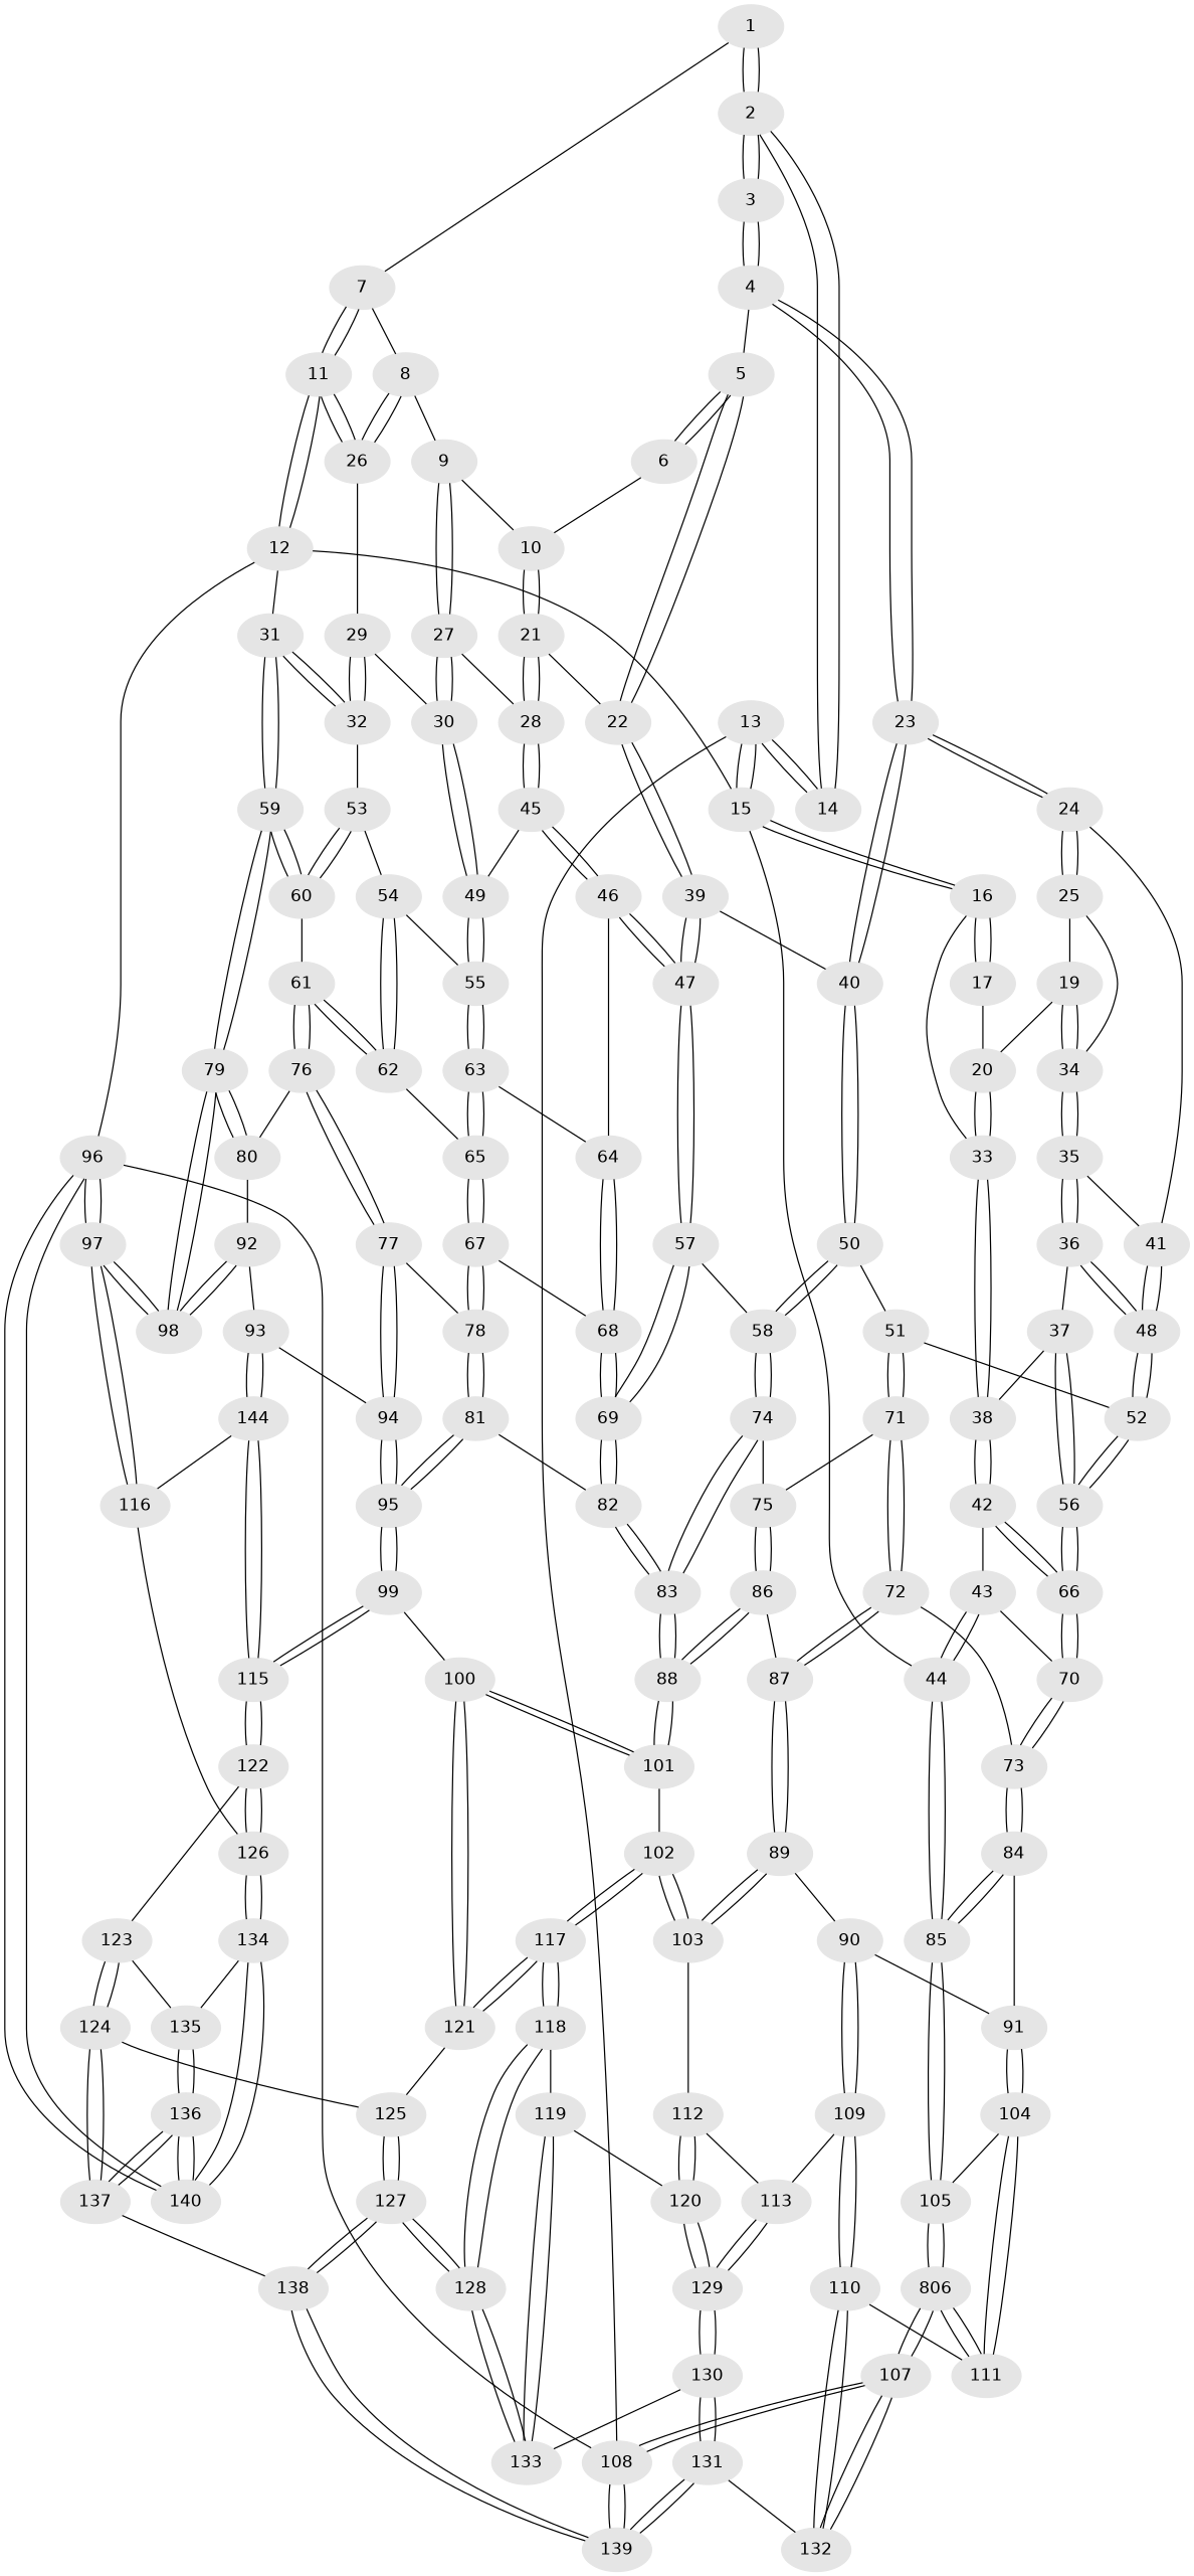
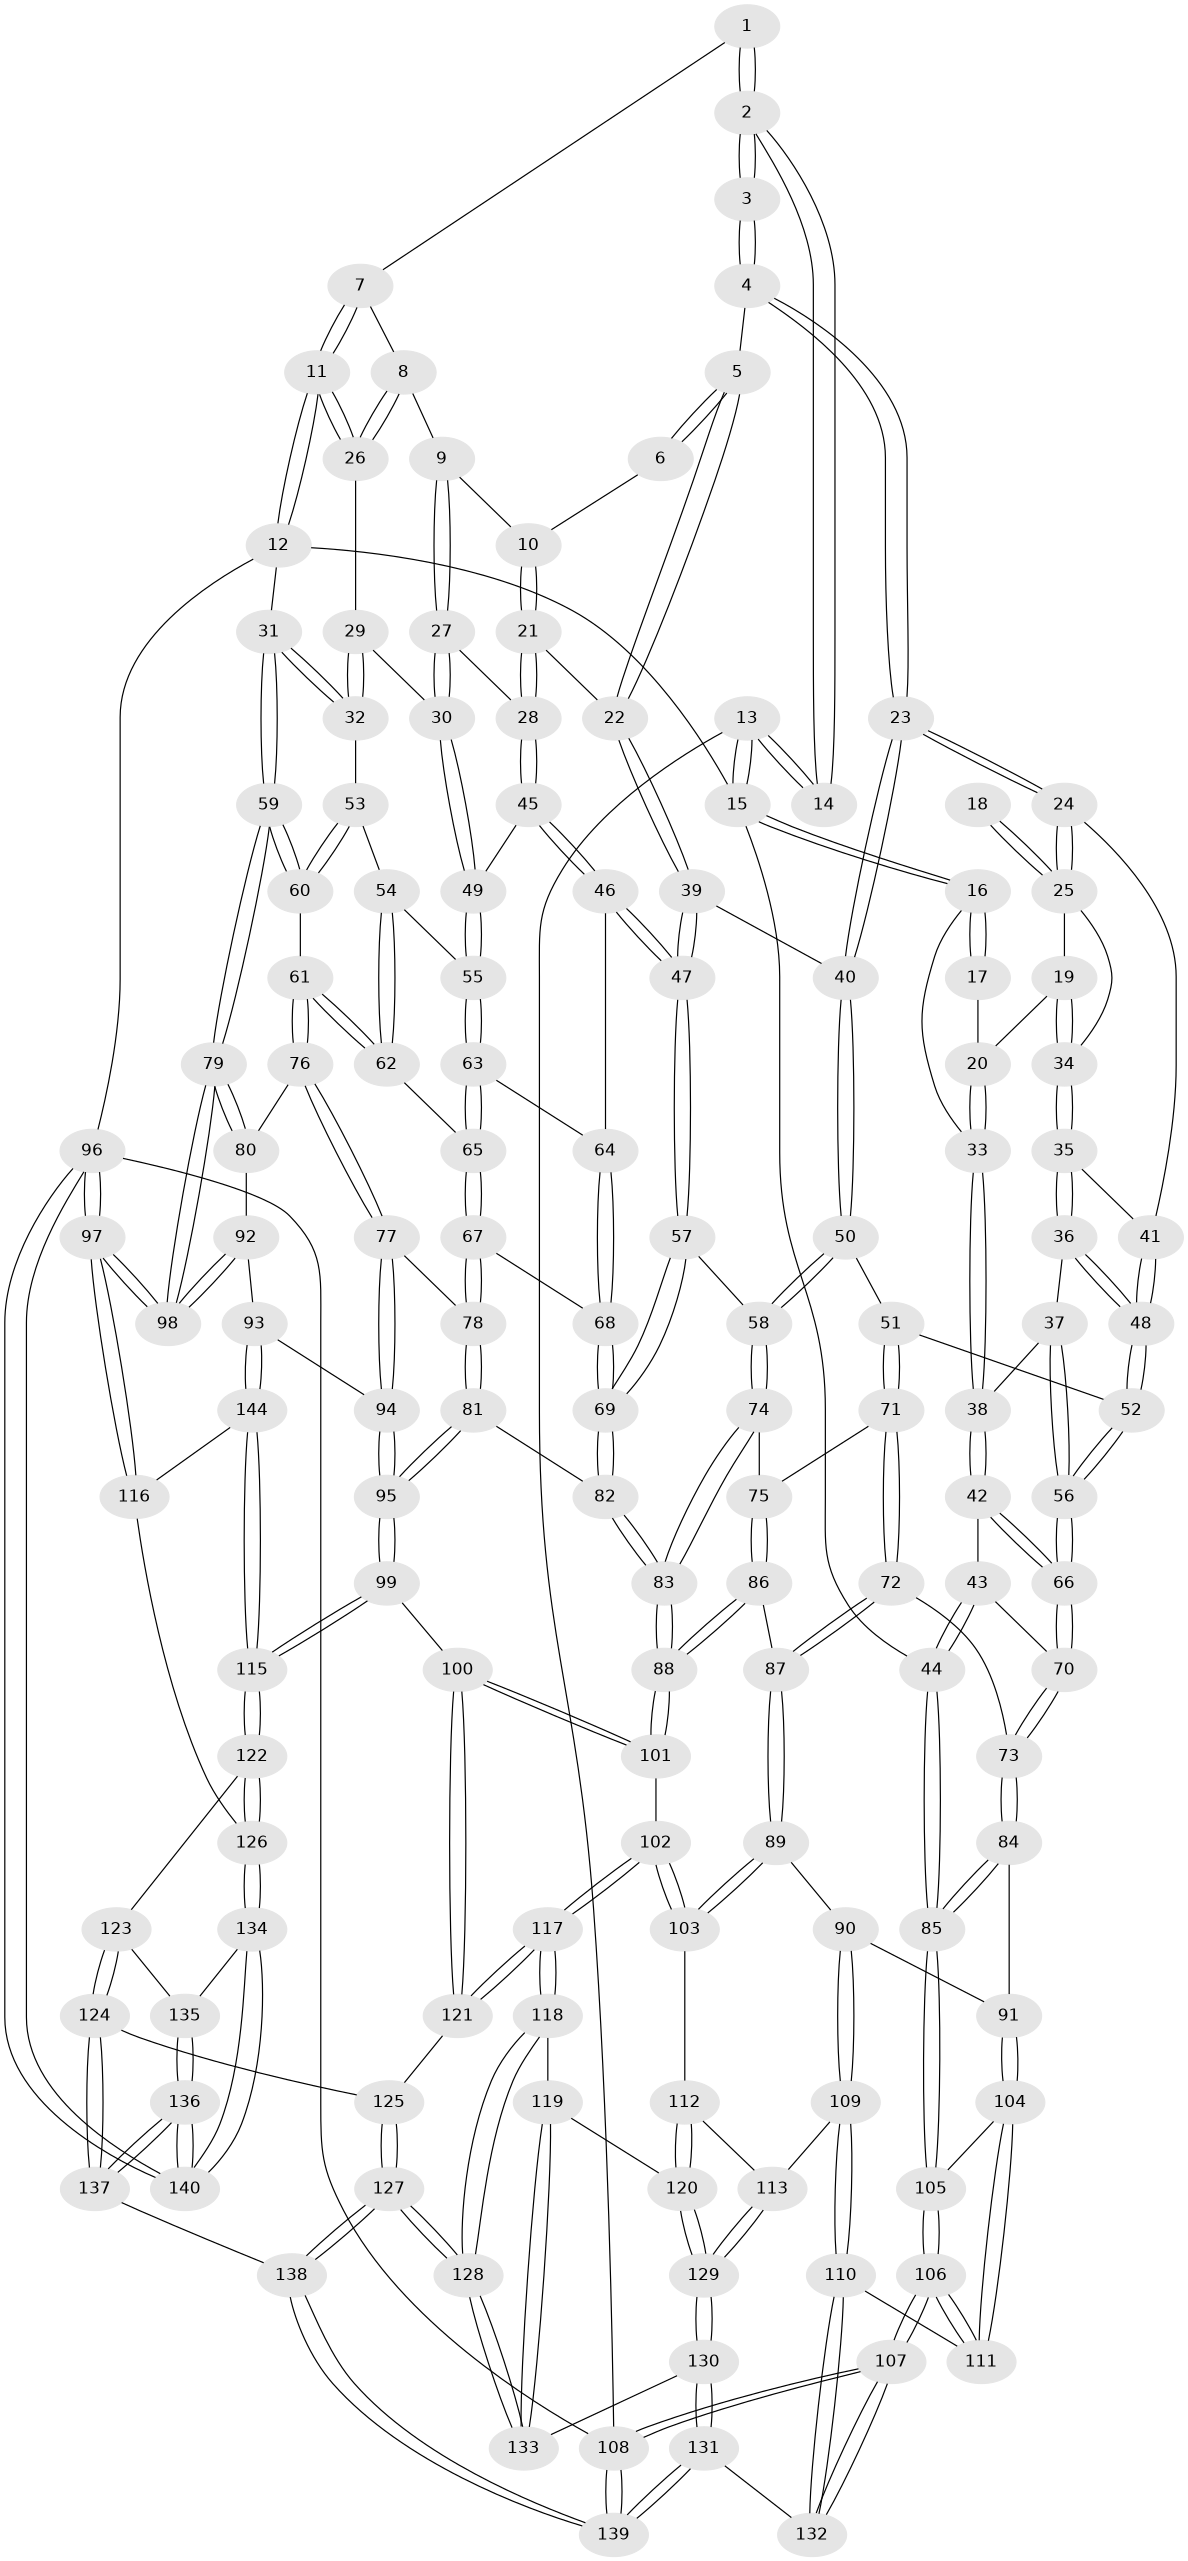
  graph {
    fontname="DejaVu Sans"
    node [color=gray90 fontname="DejaVu Sans" style=filled]
    edge [fontname="DejaVu Sans"]
    1
    2
    7
    3
    14
    8
    11
    4
    5
    23
+   18
    25
    6
    22
    24
    40
    10
    39
    21
    9
    26
    12
    27
    29
    28
    30
    31
    96
    15
    13
    108
    32
    59
    97
    140
    16
    44
    139
    17
    33
    85
    20
    38
    19
    34
    35
    45
    47
    41
    50
    48
    49
    46
    53
    55
    60
    79
    54
    42
    36
    37
    56
    52
    66
    43
    57
    51
    58
    70
    73
    105
    64
    68
    69
    63
    71
    74
    72
    75
    62
    61
    65
    82
    83
    80
    98
    76
    77
    67
    78
    81
    84
    87
    86
    89
    91
    88
    94
    92
    95
    93
    99
    101
    104
-   106 [label=806]
+   106
    90
    103
    102
    109
    112
    110
    113
    111
    n114 [label=144]
    116
    115
    100
    126
    121
    122
    125
    117
    118
    120
    107
    132
    129
    130
    123
    134
    119
    128
    133
    127
    124
    135
    137
    136
    138
    131
    1 -- 2
    1 -- 2
    1 -- 7
    2 -- 3
    2 -- 3
    2 -- 14
    2 -- 14
    7 -- 8
    7 -- 11
    7 -- 11
    3 -- 4
    3 -- 4
    8 -- 9
    8 -- 26
    8 -- 26
    11 -- 26
    11 -- 26
    11 -- 12
    11 -- 12
    4 -- 5
    4 -- 23
    4 -- 23
    5 -- 6
    5 -- 6
    5 -- 22
    5 -- 22
    23 -- 24
    23 -- 24
    23 -- 40
    23 -- 40
+   18 -- 25
+   18 -- 25
    25 -- 19
    25 -- 34
    6 -- 10
    22 -- 39
    22 -- 39
    24 -- 25
    24 -- 25
    24 -- 41
    40 -- 50
    40 -- 50
    10 -- 21
    10 -- 21
    39 -- 40
    39 -- 47
    39 -- 47
    21 -- 22
    21 -- 28
    21 -- 28
    9 -- 10
    9 -- 27
    9 -- 27
    26 -- 29
    12 -- 31
    12 -- 96
    12 -- 15
    27 -- 28
    27 -- 30
    27 -- 30
    29 -- 30
    29 -- 32
    29 -- 32
    28 -- 45
    28 -- 45
    30 -- 49
    30 -- 49
    31 -- 32
    31 -- 32
    31 -- 59
    31 -- 59
    96 -- 108
    96 -- 97
    96 -- 97
    96 -- 140
    96 -- 140
    15 -- 16
    15 -- 16
    15 -- 44
    13 -- 14
    13 -- 14
    13 -- 15
    13 -- 15
    13 -- 108
    108 -- 139
    108 -- 139
    32 -- 53
    59 -- 60
    59 -- 60
    59 -- 79
    59 -- 79
    97 -- 98
    97 -- 98
    97 -- 116
    97 -- 116
    16 -- 17
    16 -- 17
    16 -- 33
    44 -- 85
    44 -- 85
    17 -- 20
    33 -- 38
    33 -- 38
    85 -- 105
    85 -- 105
    20 -- 33
    20 -- 33
    38 -- 42
    38 -- 42
    19 -- 20
    19 -- 34
    19 -- 34
    34 -- 35
    34 -- 35
    35 -- 41
    35 -- 36
    35 -- 36
    45 -- 49
    45 -- 46
    45 -- 46
    47 -- 57
    47 -- 57
    41 -- 48
    41 -- 48
    50 -- 51
    50 -- 58
    50 -- 58
    48 -- 52
    48 -- 52
    49 -- 55
    49 -- 55
    46 -- 47
    46 -- 47
    46 -- 64
    53 -- 60
    53 -- 60
    53 -- 54
    55 -- 63
    55 -- 63
    60 -- 61
    79 -- 80
    79 -- 80
    79 -- 98
    79 -- 98
    54 -- 55
    54 -- 62
    54 -- 62
    42 -- 66
    42 -- 66
    42 -- 43
    36 -- 48
    36 -- 48
    36 -- 37
    37 -- 38
    37 -- 56
    37 -- 56
    56 -- 66
    56 -- 66
    52 -- 56
    52 -- 56
    66 -- 70
    66 -- 70
    43 -- 44
    43 -- 44
    43 -- 70
    57 -- 58
    57 -- 69
    57 -- 69
    51 -- 52
    51 -- 71
    51 -- 71
    58 -- 74
    58 -- 74
    70 -- 73
    70 -- 73
    73 -- 84
    73 -- 84
    105 -- 106
    105 -- 106
    64 -- 68
    64 -- 68
    68 -- 69
    68 -- 69
    69 -- 82
    69 -- 82
    63 -- 64
    63 -- 65
    63 -- 65
    71 -- 72
    71 -- 72
    71 -- 75
    74 -- 75
    74 -- 83
    74 -- 83
    72 -- 73
    72 -- 87
    72 -- 87
    75 -- 86
    75 -- 86
    62 -- 65
    61 -- 62
    61 -- 62
    61 -- 76
    61 -- 76
    65 -- 67
    65 -- 67
    82 -- 83
    82 -- 83
    83 -- 88
    83 -- 88
    80 -- 92
    76 -- 80
    76 -- 77
    76 -- 77
    77 -- 78
    77 -- 94
    77 -- 94
    67 -- 68
    67 -- 78
    67 -- 78
    78 -- 81
    78 -- 81
    81 -- 82
    81 -- 95
    81 -- 95
    84 -- 85
    84 -- 85
    84 -- 91
    87 -- 89
    87 -- 89
    86 -- 87
    86 -- 88
    86 -- 88
    89 -- 90
    89 -- 103
    89 -- 103
    91 -- 104
    91 -- 104
    88 -- 101
    88 -- 101
    94 -- 95
    94 -- 95
    92 -- 98
    92 -- 98
    92 -- 93
    95 -- 99
    95 -- 99
    93 -- 94
    93 -- n114
    93 -- n114
    99 -- 115
    99 -- 115
    99 -- 100
    101 -- 102
    104 -- 105
    104 -- 111
    104 -- 111
    106 -- 111
    106 -- 111
    106 -- 107
    106 -- 107
    90 -- 91
    90 -- 109
    90 -- 109
    103 -- 112
    102 -- 103
    102 -- 103
    102 -- 117
    102 -- 117
    109 -- 110
    109 -- 110
    109 -- 113
    112 -- 113
    112 -- 120
    112 -- 120
    110 -- 111
    110 -- 132
    110 -- 132
    113 -- 129
    113 -- 129
    n114 -- 116
    n114 -- 115
    n114 -- 115
    116 -- 126
    115 -- 122
    115 -- 122
    100 -- 101
    100 -- 101
    100 -- 121
    100 -- 121
    126 -- 134
    126 -- 134
    121 -- 125
    122 -- 126
    122 -- 126
    122 -- 123
    125 -- 127
    125 -- 127
    117 -- 121
    117 -- 121
    117 -- 118
    117 -- 118
    118 -- 119
    118 -- 128
    118 -- 128
    120 -- 129
    120 -- 129
    107 -- 108
    107 -- 108
    107 -- 132
    107 -- 132
    129 -- 130
    129 -- 130
    130 -- 133
    130 -- 131
    130 -- 131
    123 -- 124
    123 -- 124
    123 -- 135
    134 -- 140
    134 -- 140
    134 -- 135
    119 -- 120
    119 -- 133
    119 -- 133
    128 -- 133
    128 -- 133
    127 -- 128
    127 -- 128
    127 -- 138
    127 -- 138
    124 -- 125
    124 -- 137
    124 -- 137
    135 -- 136
    135 -- 136
    137 -- 138
    136 -- 140
    136 -- 140
    136 -- 137
    136 -- 137
    138 -- 139
    138 -- 139
    131 -- 139
    131 -- 139
    131 -- 132
  }
